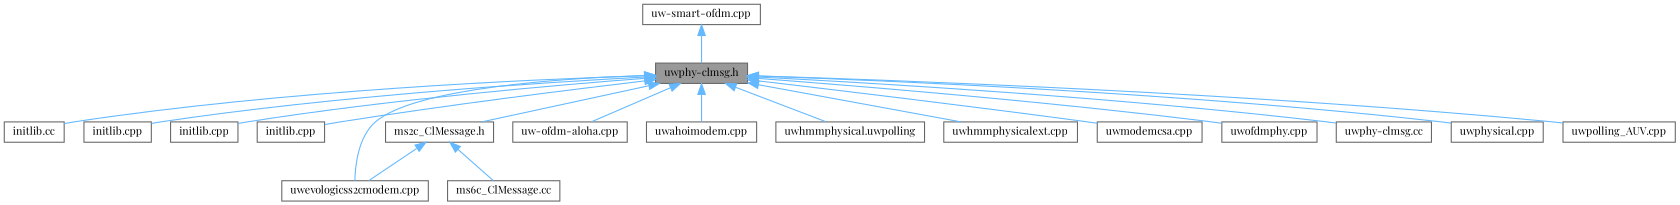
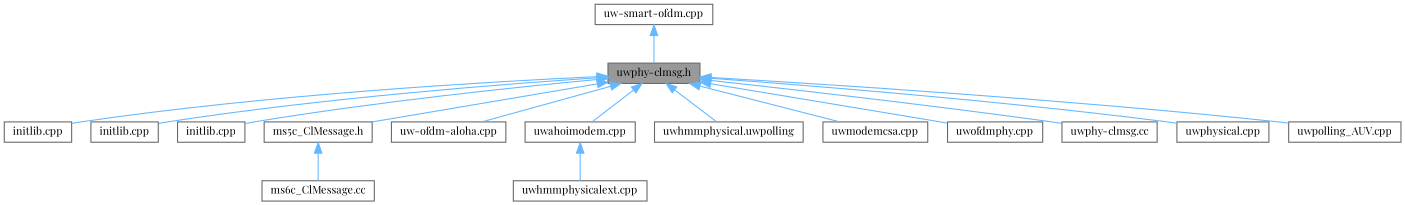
  digraph {
    fontname="Playfair Display"
    node [color=grey40 fillcolor=white fontname="Playfair Display" fontsize=10 shape=box style=filled]
    edge [color=steelblue1 dir=back fontname="Playfair Display" fontsize=10 labelfontname=Helvetica labelfontsize=10 style=solid]
    n1 [color=gray40 fillcolor=grey60 fontcolor=black height=0.2 label="uwphy-clmsg.h" width=0.4]
-   n2 [height=0.2 label="initlib.cc" width=0.4]
    n3 [height=0.2 label="initlib.cpp" width=0.4]
    n4 [height=0.2 label="initlib.cpp" width=0.4]
    n5 [height=0.2 label="initlib.cpp" width=0.4]
-   n6 [height=0.2 label="ms2c_ClMessage.h" width=0.4]
-   n7 [height=0.2 label="uwevologicss2cmodem.cpp" width=0.4]
+   n6 [height=0.2 label="ms5c_ClMessage.h" width=0.4]
    n8 [height=0.2 label="uw-ofdm-aloha.cpp" width=0.4]
    n9 [height=0.2 label="uwahoimodem.cpp" width=0.4]
    n10 [height=0.2 label="uwhmmphysical.uwpolling" width=0.4]
    n11 [height=0.2 label="uwhmmphysicalext.cpp" width=0.4]
    n12 [height=0.2 label="uwmodemcsa.cpp" width=0.4]
    n13 [height=0.2 label="uwofdmphy.cpp" width=0.4]
    n14 [height=0.2 label="uwphy-clmsg.cc" width=0.4]
    n15 [height=0.2 label="uwphysical.cpp" width=0.4]
    n16 [height=0.2 label="uwpolling_AUV.cpp" width=0.4]
    n17 [height=0.2 label="ms6c_ClMessage.cc" width=0.4]
    n18 [height=0.2 label="uw-smart-ofdm.cpp" width=0.4]
-   n1 -> n2
    n1 -> n3
    n1 -> n4
    n1 -> n5
    n1 -> n6
-   n1 -> n7
    n1 -> n8
    n1 -> n9
    n1 -> n10
-   n1 -> n11
+   n9 -> n11
    n1 -> n12
    n1 -> n13
    n1 -> n14
    n1 -> n15
    n1 -> n16
-   n6 -> n7
    n6 -> n17
    n18 -> n1
  }
